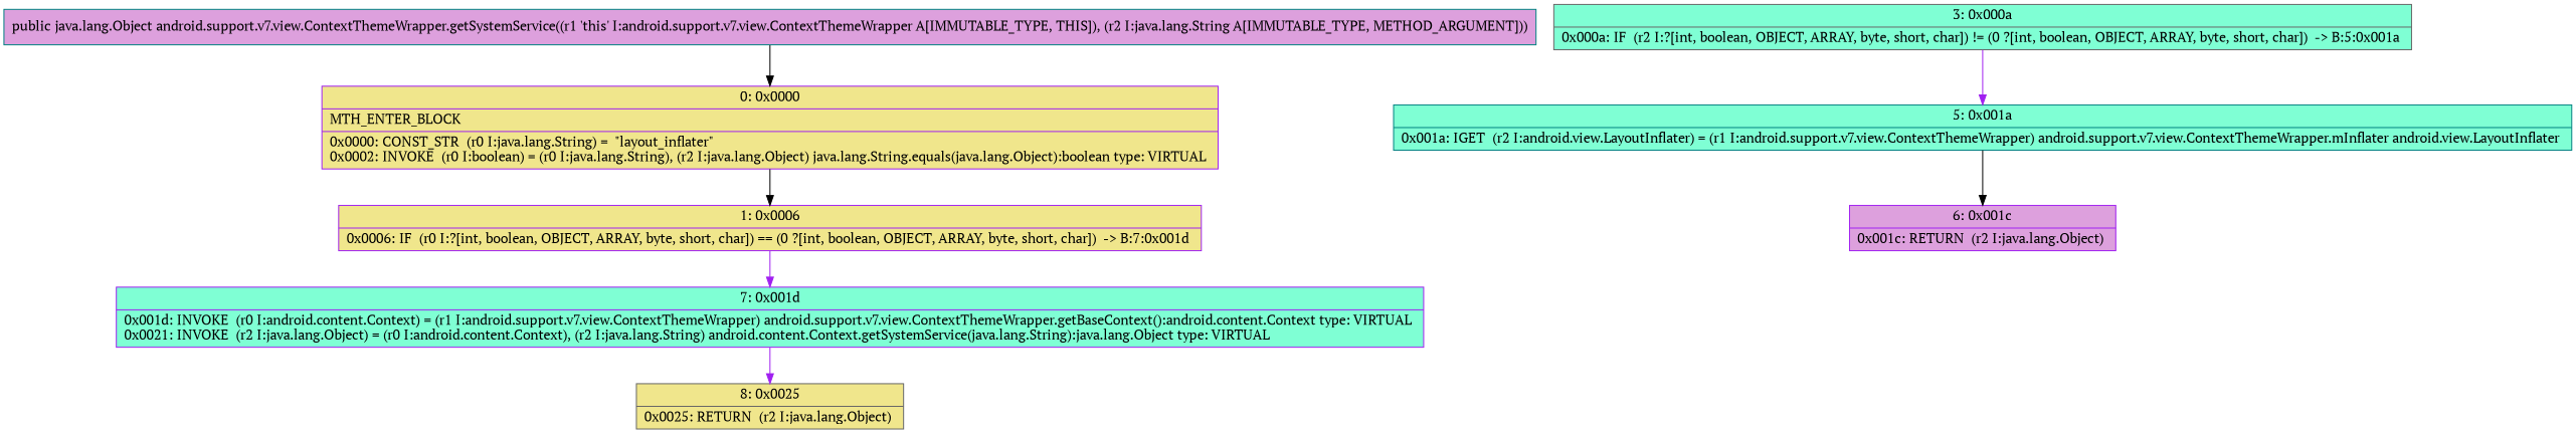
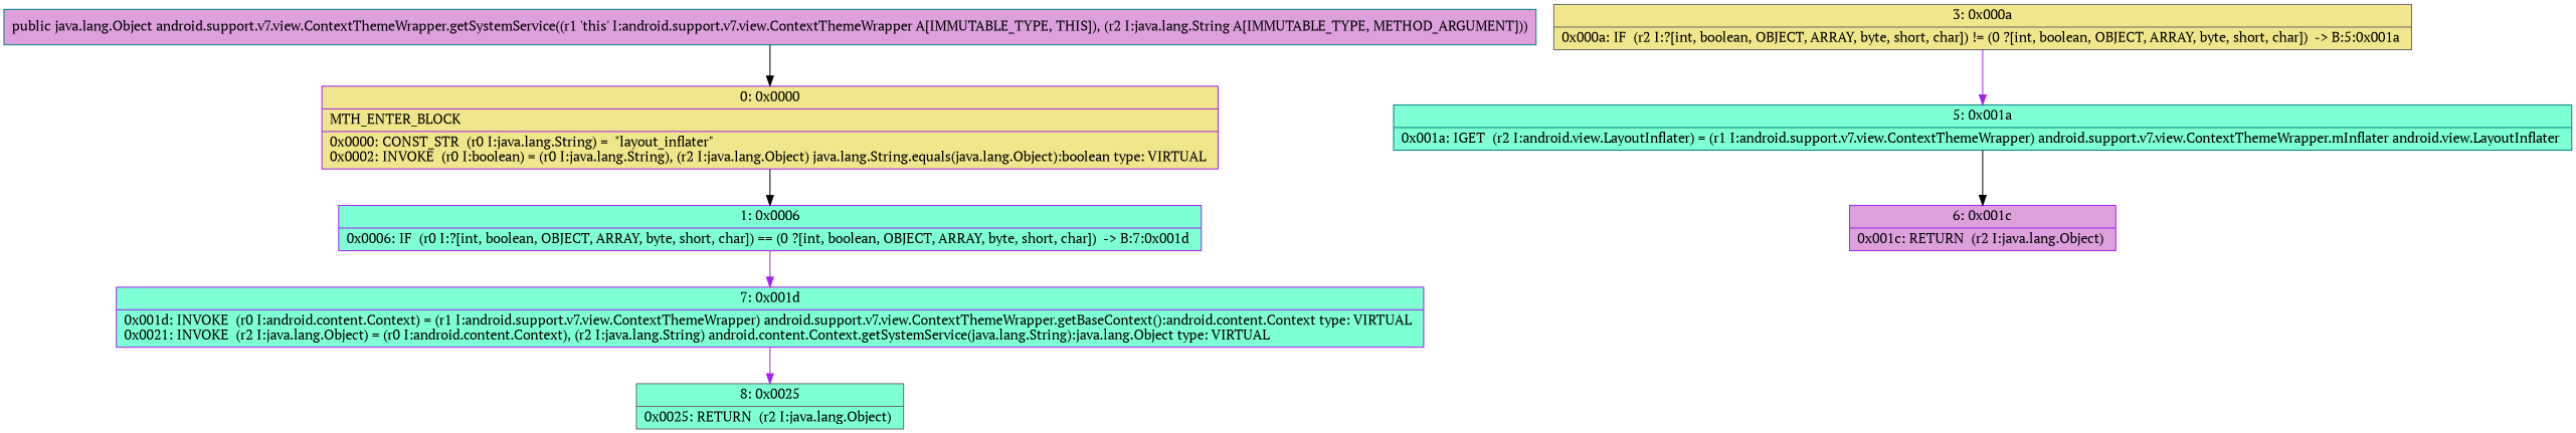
  digraph {
    fontname="PT Serif"
    node [color=purple fillcolor=khaki fontname="PT Serif" shape=record style=filled]
    edge [color=black fontname="PT Serif"]
    n1 [label="{0\:\ 0x0000|MTH_ENTER_BLOCK\l|0x0000: CONST_STR  (r0 I:java.lang.String) =  \"layout_inflater\" \l0x0002: INVOKE  (r0 I:boolean) = (r0 I:java.lang.String), (r2 I:java.lang.Object) java.lang.String.equals(java.lang.Object):boolean type: VIRTUAL \l}"]
-   n2 [label="{1\:\ 0x0006|0x0006: IF  (r0 I:?[int, boolean, OBJECT, ARRAY, byte, short, char]) == (0 ?[int, boolean, OBJECT, ARRAY, byte, short, char])  \-\> B:7:0x001d \l}"]
+   n2 [fillcolor=aquamarine label="{1\:\ 0x0006|0x0006: IF  (r0 I:?[int, boolean, OBJECT, ARRAY, byte, short, char]) == (0 ?[int, boolean, OBJECT, ARRAY, byte, short, char])  \-\> B:7:0x001d \l}"]
    n3 [fillcolor=aquamarine label="{7\:\ 0x001d|0x001d: INVOKE  (r0 I:android.content.Context) = (r1 I:android.support.v7.view.ContextThemeWrapper) android.support.v7.view.ContextThemeWrapper.getBaseContext():android.content.Context type: VIRTUAL \l0x0021: INVOKE  (r2 I:java.lang.Object) = (r0 I:android.content.Context), (r2 I:java.lang.String) android.content.Context.getSystemService(java.lang.String):java.lang.Object type: VIRTUAL \l}"]
-   n4 [color=gray40 label="{8\:\ 0x0025|0x0025: RETURN  (r2 I:java.lang.Object) \l}"]
-   n5 [color=gray40 fillcolor=aquamarine label="{3\:\ 0x000a|0x000a: IF  (r2 I:?[int, boolean, OBJECT, ARRAY, byte, short, char]) != (0 ?[int, boolean, OBJECT, ARRAY, byte, short, char])  \-\> B:5:0x001a \l}"]
+   n4 [color=gray40 fillcolor=aquamarine label="{8\:\ 0x0025|0x0025: RETURN  (r2 I:java.lang.Object) \l}"]
+   n5 [color=gray40 label="{3\:\ 0x000a|0x000a: IF  (r2 I:?[int, boolean, OBJECT, ARRAY, byte, short, char]) != (0 ?[int, boolean, OBJECT, ARRAY, byte, short, char])  \-\> B:5:0x001a \l}"]
    n6 [color=teal fillcolor=aquamarine label="{5\:\ 0x001a|0x001a: IGET  (r2 I:android.view.LayoutInflater) = (r1 I:android.support.v7.view.ContextThemeWrapper) android.support.v7.view.ContextThemeWrapper.mInflater android.view.LayoutInflater \l}"]
    n7 [fillcolor=plum label="{6\:\ 0x001c|0x001c: RETURN  (r2 I:java.lang.Object) \l}"]
    n8 [color=teal fillcolor=plum label="{public java.lang.Object android.support.v7.view.ContextThemeWrapper.getSystemService((r1 'this' I:android.support.v7.view.ContextThemeWrapper A[IMMUTABLE_TYPE, THIS]), (r2 I:java.lang.String A[IMMUTABLE_TYPE, METHOD_ARGUMENT])) }"]
    n1 -> n2
    n2 -> n3 [color=purple]
    n3 -> n4 [color=purple]
    n5 -> n6 [color=purple]
    n6 -> n7
    n8 -> n1
  }
